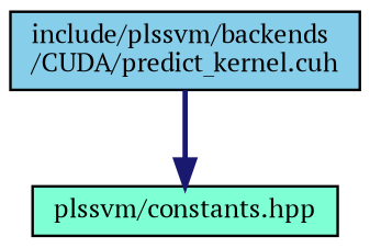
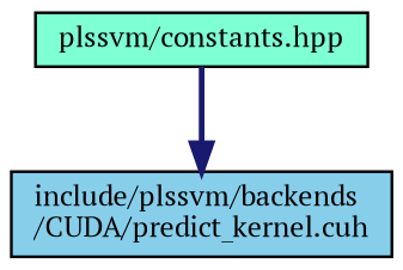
  digraph {
    fontname="PT Serif"
    node [color=black fontname="PT Serif" fontsize=10 shape=record style=filled]
    n1 [fillcolor=skyblue fontcolor=black height=0.2 label="include/plssvm/backends\l/CUDA/predict_kernel.cuh" width=0.4]
    n2 [fillcolor=aquamarine height=0.2 label="plssvm/constants.hpp" width=0.4]
-   n1 -> n2 [color=midnightblue fontname="PT Serif" fontsize=10 labelfontname=Helvetica labelfontsize=10 style=bold]
+   n2 -> n1 [color=midnightblue fontname="PT Serif" fontsize=10 labelfontname=Helvetica labelfontsize=10 style=bold]
  }
